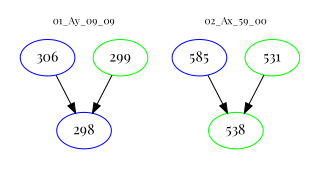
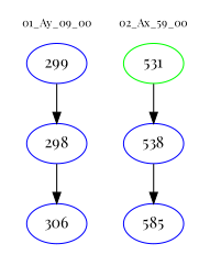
  digraph {
    fontname="Playfair Display"
    node [color=blue fontname="Playfair Display"]
    edge [color=black fontname="Playfair Display"]
-   n1 [color=green label=299]
+   n1 [label=299]
    n2 [label=298]
    n3 [label=306]
    n4 [color=green label=531]
-   n5 [color=green label=538]
+   n5 [label=538]
    n6 [label=585]
    subgraph cluster_1 {
      color=white
      fontsize=10
-     label="01_Ay_09_09"
+     label="01_Ay_09_00"
      n1
      n2
      n3
    }
    subgraph cluster_2 {
      color=white
      fontsize=10
      label="02_Ax_59_00"
      n4
      n5
      n6
    }
    n1 -> n2
-   n3 -> n2
+   n2 -> n3
    n4 -> n5
-   n6 -> n5
+   n5 -> n6
  }
